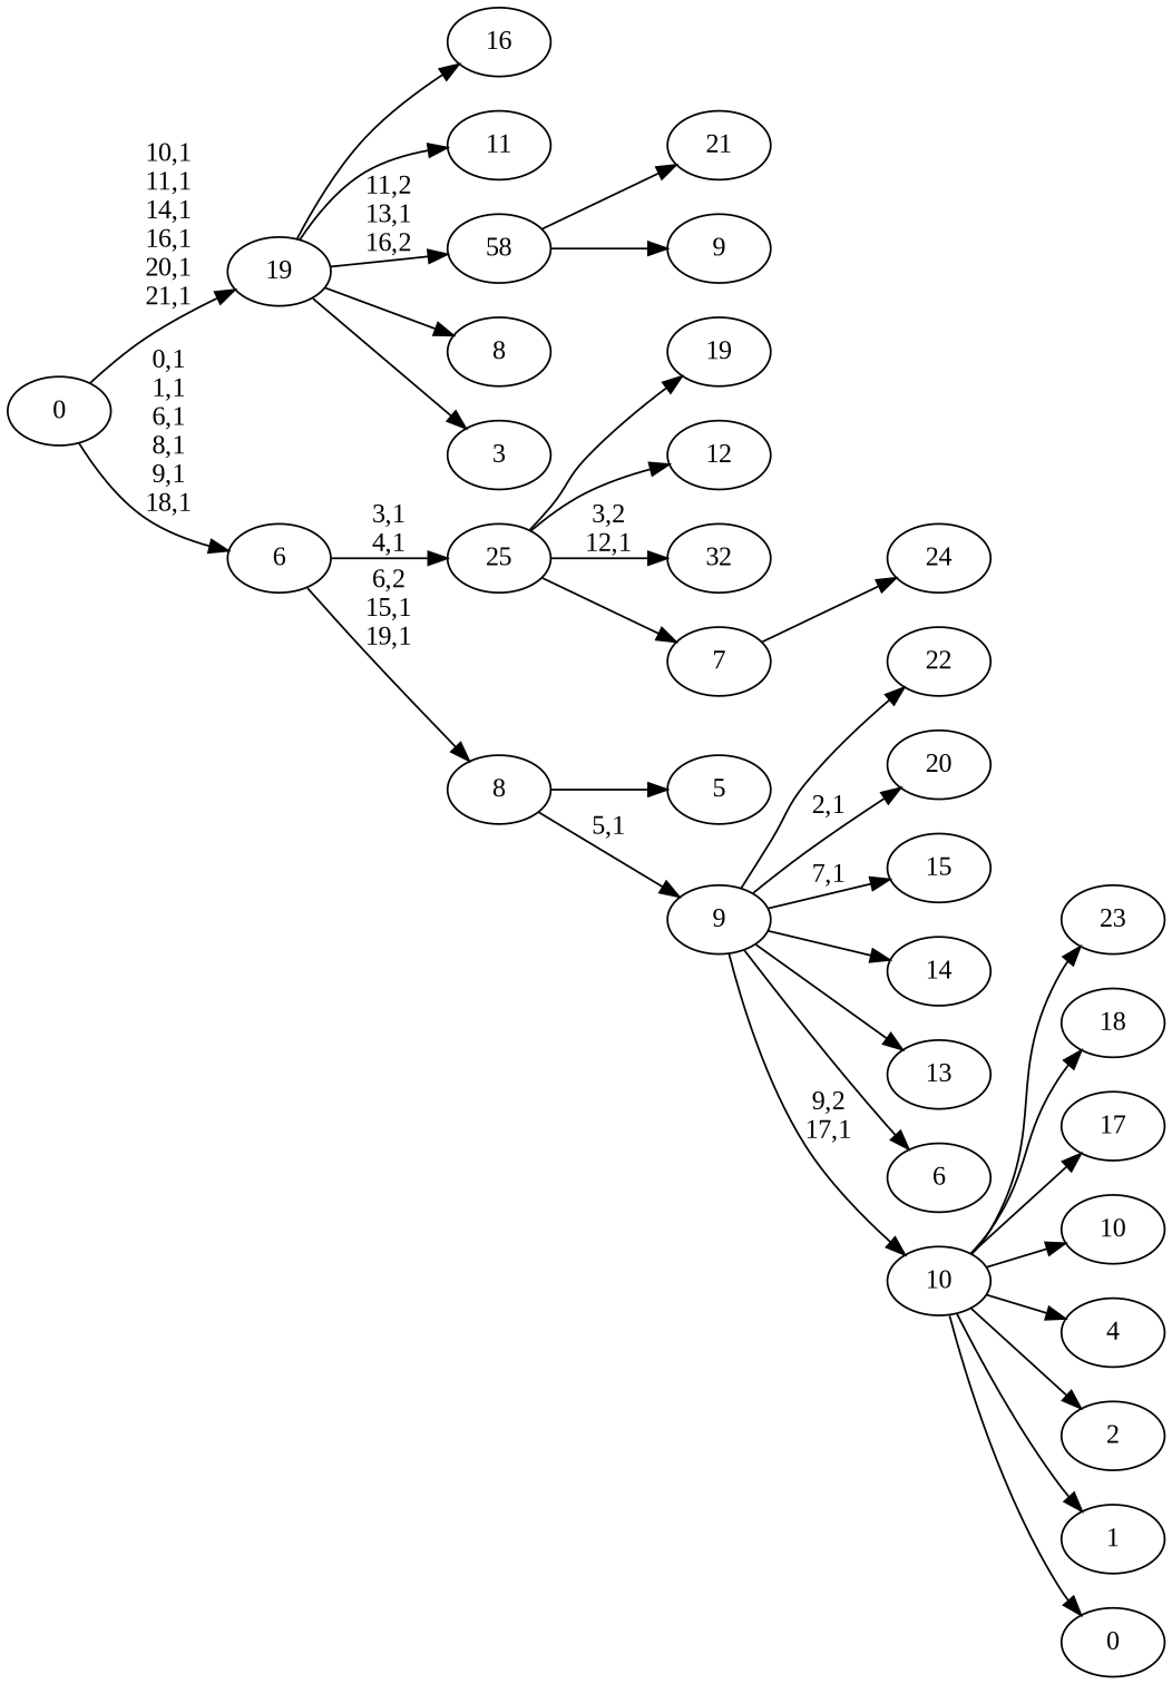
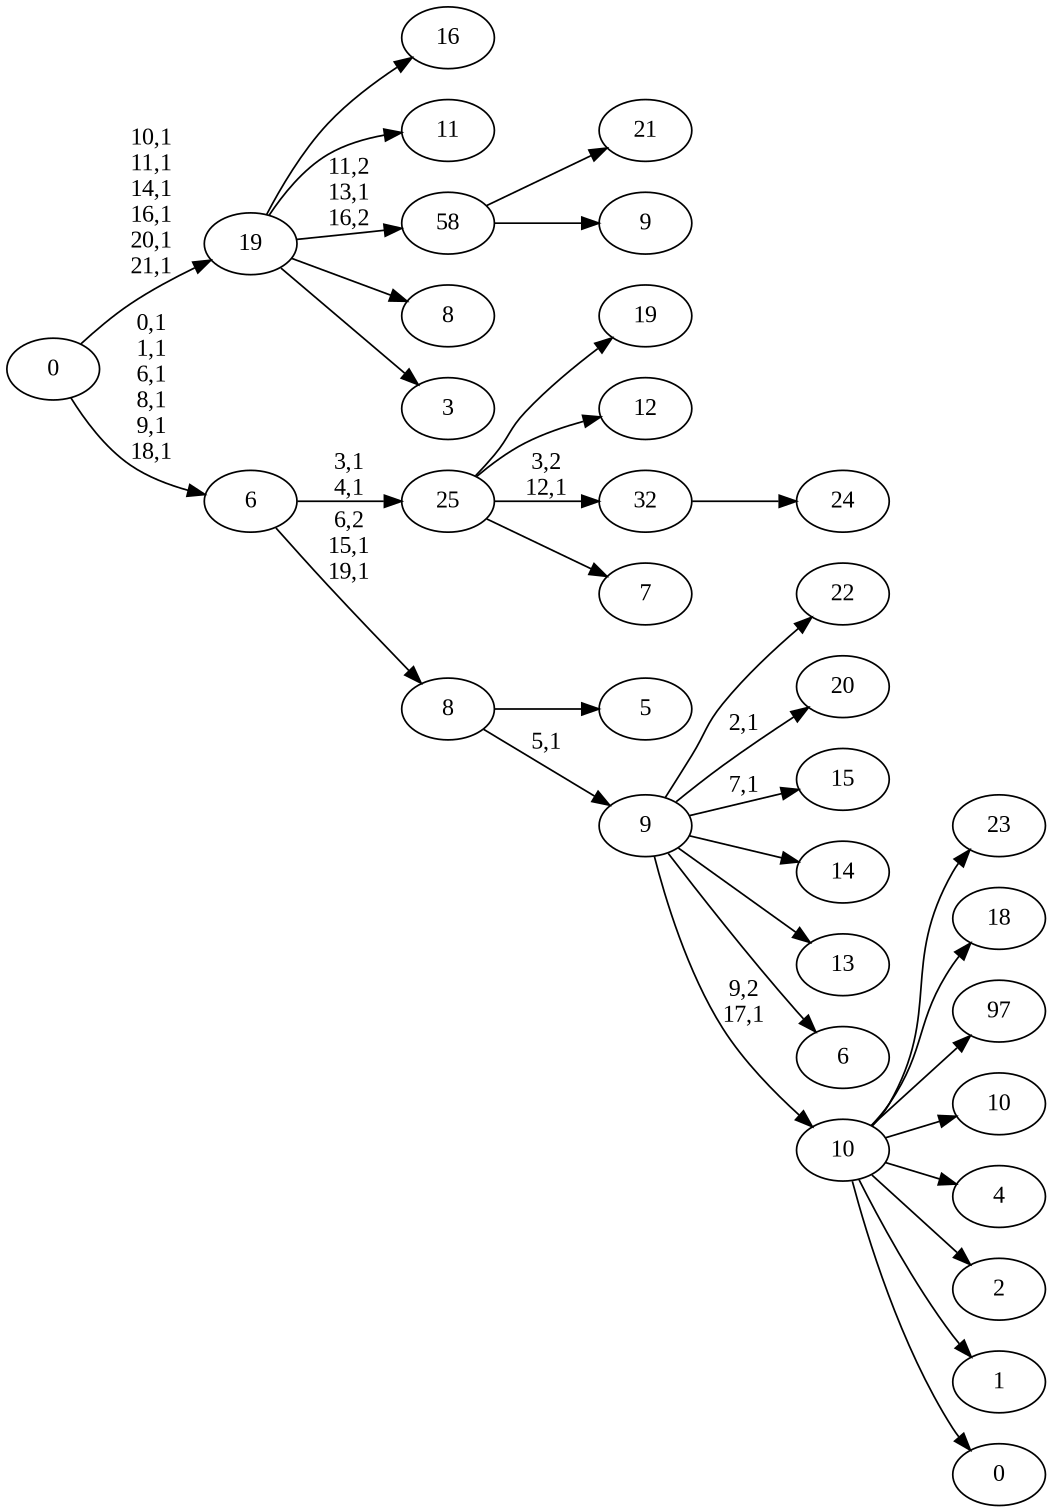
  digraph {
    fontname="Liberation Serif"
    rankdir=LR
    node [fontname="Liberation Serif"]
    edge [fontname="Liberation Serif"]
    n1 [label=24]
    n2 [label=23]
    n3 [label=22]
    n4 [label=21]
    n5 [label=20]
    n6 [label=19]
    n7 [label=18]
-   n8 [label=17]
+   n8 [label=97]
    n9 [label=16]
    n10 [label=15]
    n11 [label=14]
    n12 [label=13]
    n13 [label=12]
    32
    n15 [label=11]
    n16 [label=10]
    n17 [label=9]
    n18 [label=58]
    n19 [label=8]
    n20 [label=7]
    25
    n22 [label=6]
    n23 [label=5]
    n24 [label=4]
    n25 [label=3]
    19
    n27 [label=2]
    n28 [label=1]
    n29 [label=0]
    10
    9
    8
    6
    0
-   n20 -> n1
+   32 -> n1
    n18 -> n4
    n18 -> n17
    25 -> n6
    25 -> n13
    25 -> 32 [label="3,2\n12,1"]
    25 -> n20
    19 -> n9
    19 -> n15
    19 -> n18 [label="11,2\n13,1\n16,2"]
    19 -> n19
    19 -> n25
    10 -> n2
    10 -> n7
    10 -> n8
    10 -> n16
    10 -> n24
    10 -> n27
    10 -> n28
    10 -> n29
    9 -> n3
    9 -> n5 [label="2,1"]
    9 -> n10 [label="7,1"]
    9 -> n11
    9 -> n12
    9 -> n22
    9 -> 10 [label="9,2\n17,1"]
    8 -> n23
    8 -> 9 [label="5,1"]
    6 -> 25 [label="3,1\n4,1"]
    6 -> 8 [label="6,2\n15,1\n19,1"]
    0 -> 19 [label="10,1\n11,1\n14,1\n16,1\n20,1\n21,1"]
    0 -> 6 [label="0,1\n1,1\n6,1\n8,1\n9,1\n18,1"]
  }
